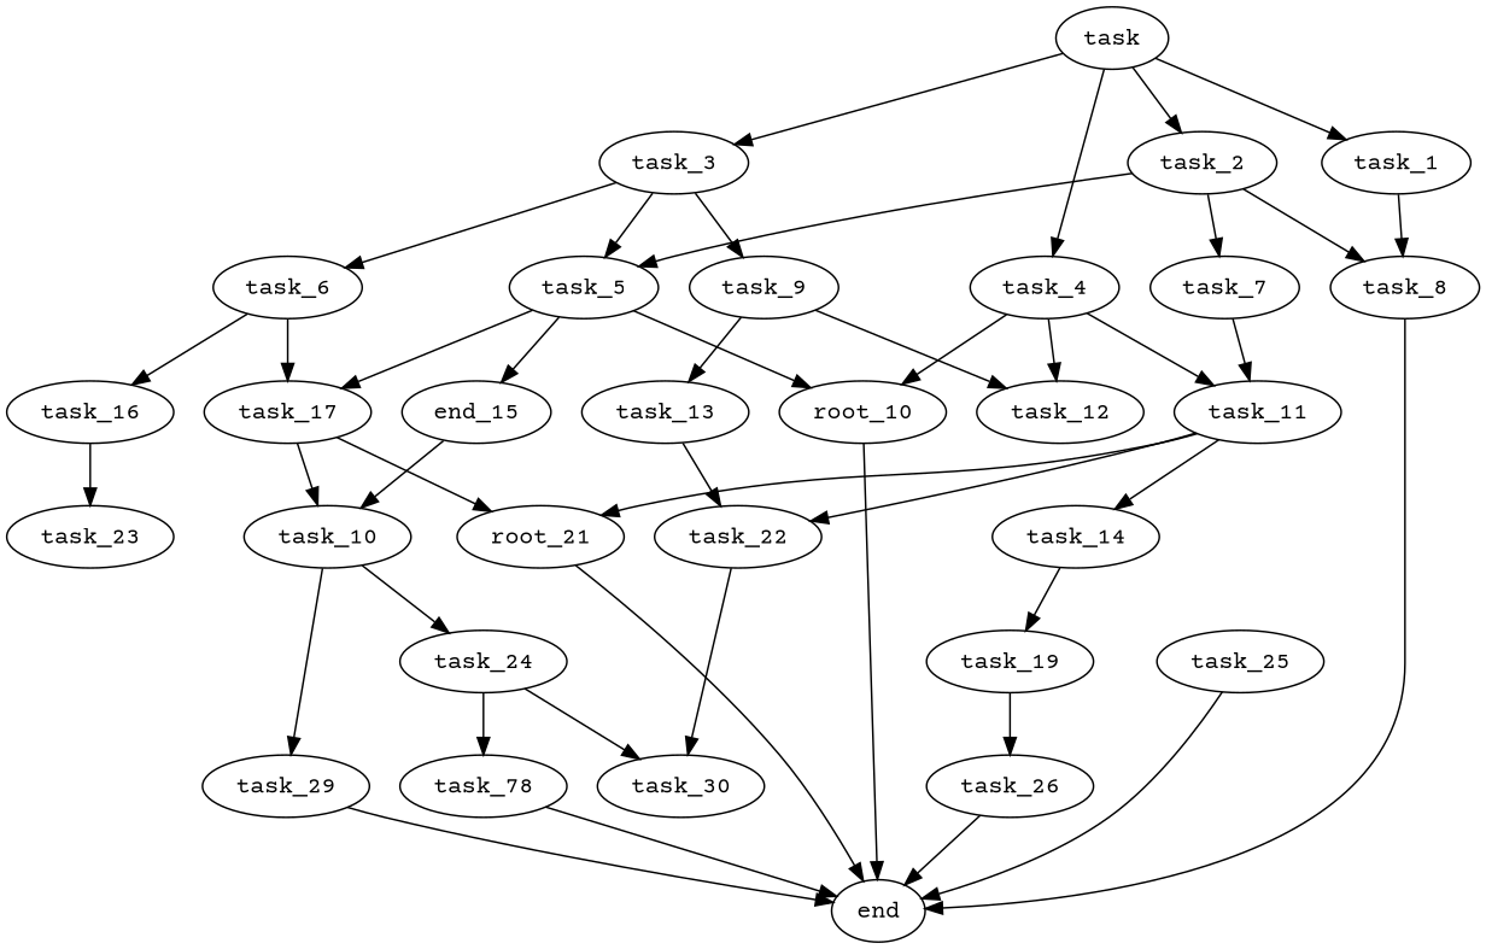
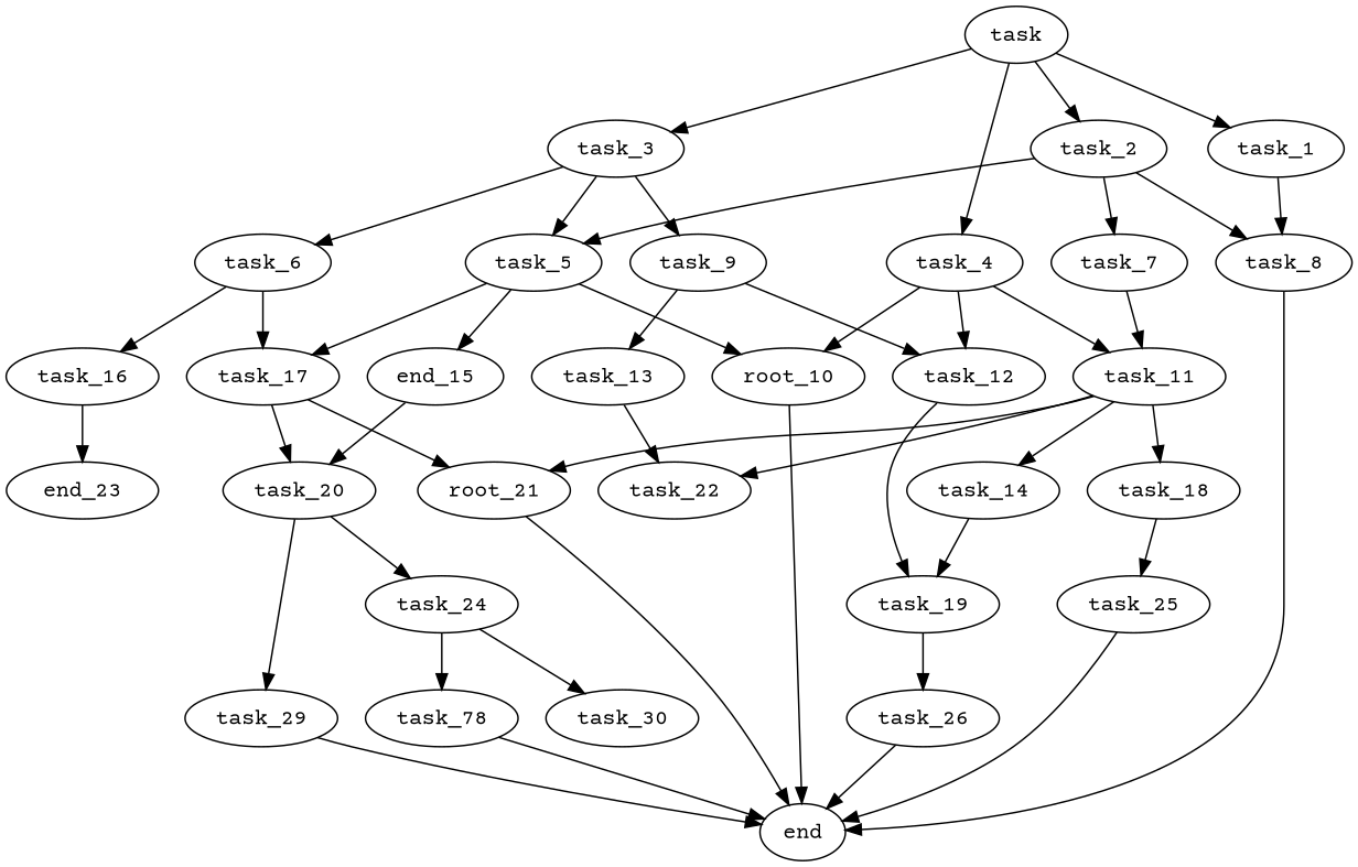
  digraph {
    fontname="Courier Prime"
    node [fontname="Courier Prime"]
    edge [fontname="Courier Prime"]
    n1 [label=task]
    task_1
    task_2
    task_3
    task_4
    task_8
    task_5
    task_7
    task_6
    task_9
    n11 [label=root_10]
    task_11
    task_12
    end
    n15 [label=end_15]
    task_17
    task_16
    task_13
    task_14
+   task_18
    n21 [label=root_21]
    task_22
    task_19
-   task_20 [label=task_10]
-   task_23
+   task_20
+   task_23 [label=end_23]
    task_25
    task_30
    task_26
    task_24
    task_29
    n31 [label=task_78]
    n1 -> task_1
    n1 -> task_2
    n1 -> task_3
    n1 -> task_4
    task_1 -> task_8
    task_2 -> task_8
    task_2 -> task_5
    task_2 -> task_7
    task_3 -> task_5
    task_3 -> task_6
    task_3 -> task_9
    task_4 -> n11
    task_4 -> task_11
    task_4 -> task_12
    task_8 -> end
    task_5 -> n11
    task_5 -> n15
    task_5 -> task_17
    task_7 -> task_11
    task_6 -> task_17
    task_6 -> task_16
    task_9 -> task_12
    task_9 -> task_13
    n11 -> end
    task_11 -> task_14
+   task_11 -> task_18
    task_11 -> n21
    task_11 -> task_22
+   task_12 -> task_19
    n15 -> task_20
    task_17 -> n21
    task_17 -> task_20
    task_16 -> task_23
    task_13 -> task_22
    task_14 -> task_19
+   task_18 -> task_25
    n21 -> end
-   task_22 -> task_30
    task_19 -> task_26
    task_20 -> task_24
    task_20 -> task_29
    task_25 -> end
    task_26 -> end
    task_24 -> task_30
    task_24 -> n31
    task_29 -> end
    n31 -> end
  }
